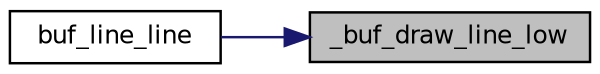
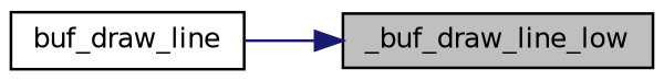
  digraph {
    rankdir=RL
    node [color=black fontname=Helvetica fontsize=10 shape=record style=filled]
    n1 [fillcolor=grey75 fontcolor=black height=0.2 label=_buf_draw_line_low width=0.4]
-   n2 [fillcolor=white height=0.2 label=buf_line_line width=0.4]
+   n2 [fillcolor=white height=0.2 label=buf_draw_line width=0.4]
    n1 -> n2 [color=midnightblue dir=back fontname=Helvetica fontsize=10 labelfontname=Helvetica labelfontsize=10 style=solid]
  }
